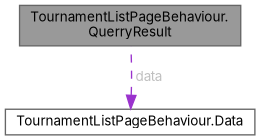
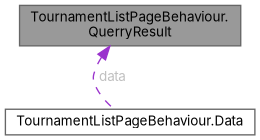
  digraph {
    fontname=Inter
    node [color=gray40 fontname=Inter fontsize=10 shape=box style=filled]
    n1 [fillcolor=grey60 fontcolor=black height=0.2 label="TournamentListPageBehaviour.\lQuerryResult" width=0.4]
    n2 [fillcolor=white height=0.2 label="TournamentListPageBehaviour.Data" width=0.4]
-   n2 -> n1 [color=darkorchid3 dir=back fontcolor=grey fontname=Inter fontsize=10 label=" data" labelfontname=Helvetica labelfontsize=10 style=dashed]
+   n1 -> n2 [color=darkorchid3 dir=back fontcolor=grey fontname=Inter fontsize=10 label=" data" labelfontname=Helvetica labelfontsize=10 style=dashed]
  }
